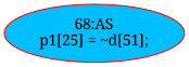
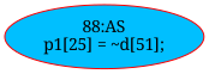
  strict digraph {
    fontname="Noto Serif"
-   n1 [ast="<pyverilog.vparser.ast.Assign object at 0x7fee2312af50>" def_var="['p1']" fillcolor=deepskyblue label="68:AS\np1[25] = ~d[51];" statements="[]" style=filled typ=Assign use_var="['d']" color=red fontname="Noto Serif"]
+   n1 [ast="<pyverilog.vparser.ast.Assign object at 0x7fee2312af50>" def_var="['p1']" fillcolor=deepskyblue label="88:AS\np1[25] = ~d[51];" statements="[]" style=filled typ=Assign use_var="['d']" color=red fontname="Noto Serif"]
  }
